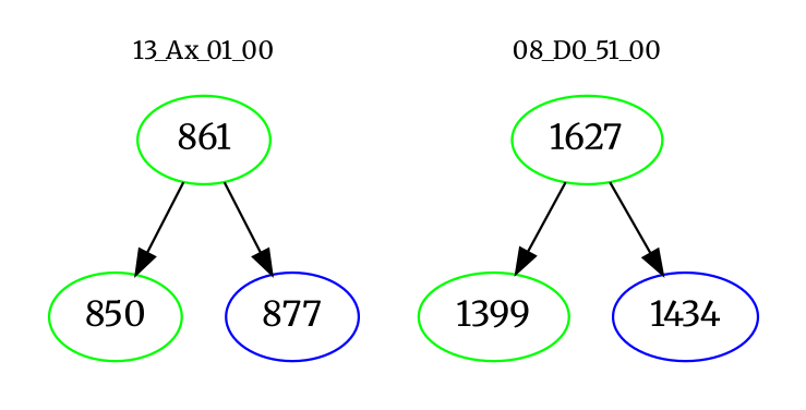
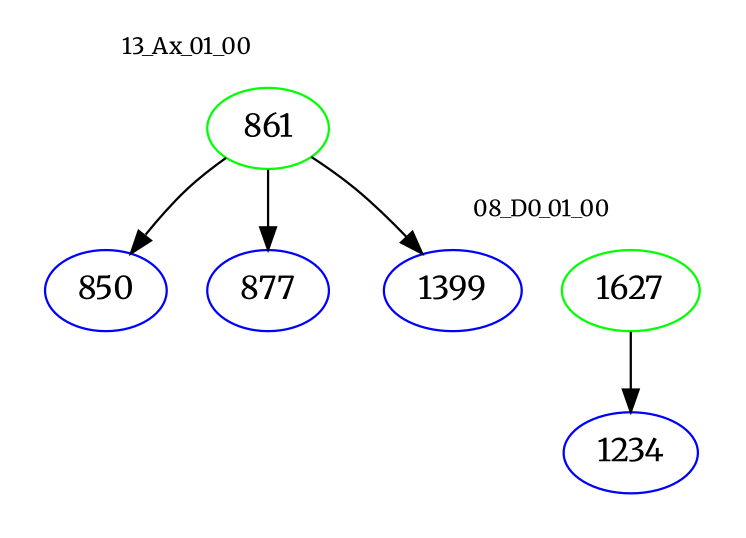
  digraph {
    fontname=Merriweather
    node [color=green fontname=Merriweather]
    edge [color=black fontname=Merriweather]
    n1 [label=861]
-   n2 [label=850]
+   n2 [color=blue label=850]
    n3 [color=blue label=877]
    n4 [label=1627]
-   n5 [label=1399]
-   n6 [color=blue label=1434]
+   n5 [color=blue label=1399]
+   n6 [color=blue label=1234]
    subgraph cluster_1 {
      color=white
      fontsize=10
      label="13_Ax_01_00"
      n1
      n2
      n3
    }
    subgraph cluster_2 {
      color=white
      fontsize=10
-     label="08_D0_51_00"
+     label="08_D0_01_00"
      n4
      n5
      n6
    }
    n1 -> n2
    n1 -> n3
-   n4 -> n5
+   n1 -> n5
    n4 -> n6
  }
